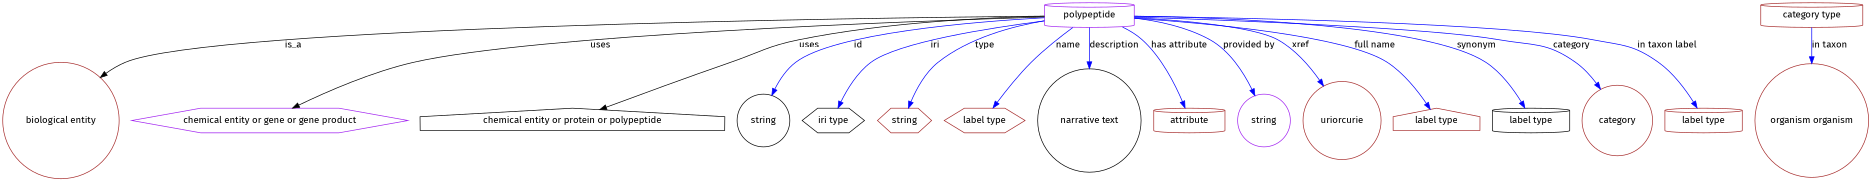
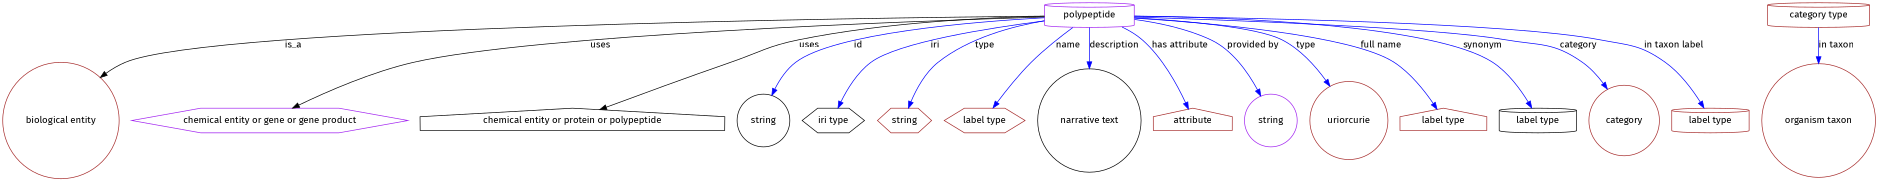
  digraph {
    fontname="Fira Sans"
    node [color=brown fontname="Fira Sans" shape=circle]
    edge [fontname="Fira Sans" color=blue style=solid]
    n1 [color=purple height=0.5 label=polypeptide shape=cylinder width=1.8234]
    "biological entity" [height=0.5 width=2.3651]
    "chemical entity or gene or gene product" [color=purple height=0.5 shape=hexagon width=5.4703]
    "chemical entity or protein or polypeptide" [color=black height=0.5 shape=house width=5.5967]
    n5 [color=black height=0.5 label=string width=1.0652]
    n6 [color=black height=0.5 label="iri type" shape=hexagon width=1.2277]
    n7 [height=0.5 label=string shape=hexagon width=1.0652]
    n8 [height=0.5 label="label type" shape=hexagon width=1.5707]
    n9 [color=black height=0.5 label="narrative text" width=2.0943]
-   n10 [height=0.5 label=attribute shape=cylinder width=1.4443]
+   n10 [height=0.5 label=attribute shape=house width=1.4443]
    n11 [color=purple height=0.5 label=string width=1.0652]
    n12 [height=0.5 label=uriorcurie width=1.5887]
    n13 [height=0.5 label="label type" shape=house width=1.5707]
    n14 [color=black height=0.5 label="label type" shape=cylinder width=1.5707]
    category [height=0.5 width=1.4263]
    n16 [height=0.5 label="label type" shape=cylinder width=1.5707]
-   n17 [height=0.5 label="organism organism" width=2.3109]
+   n17 [height=0.5 label="organism taxon" width=2.3109]
    n18 [height=0.5 label="category type" shape=cylinder width=2.0762]
    n1 -> "biological entity" [label=is_a color="" style=""]
    n1 -> "chemical entity or gene or gene product" [label=uses color="" style=""]
    n1 -> "chemical entity or protein or polypeptide" [label=uses color="" style=""]
    n1 -> n5 [label=id]
    n1 -> n6 [label=iri]
    n1 -> n7 [label=type]
    n1 -> n8 [label=name]
    n1 -> n9 [label=description]
    n1 -> n10 [label="has attribute"]
    n1 -> n11 [label="provided by"]
-   n1 -> n12 [label=xref]
+   n1 -> n12 [label=type]
    n1 -> n13 [label="full name"]
    n1 -> n14 [label=synonym]
    n1 -> category [label=category]
    n1 -> n16 [label="in taxon label"]
    n18 -> n17 [label="in taxon"]
  }
